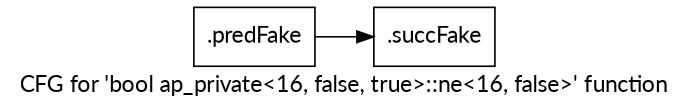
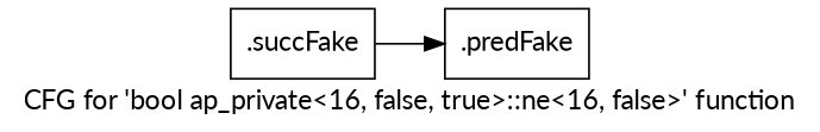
  digraph {
    label="CFG for 'bool ap_private\<16, false, true\>::ne\<16, false\>' function"
    rankdir=LR
    fontname=Lato
    node [shape=record fontname=Lato]
    n1 [label="{.predFake}"]
    n2 [filename="/mnt/xilinx/Vitis_HLS/2021.2/include/etc/ap_private.h" label="{.succFake}" linenumber=2294]
-   n1 -> n2 [execusionnum=0 filename="/mnt/xilinx/Vitis_HLS/2021.2/include/etc/ap_private.h" fontname=Lato]
+   n2 -> n1 [execusionnum=0 filename="/mnt/xilinx/Vitis_HLS/2021.2/include/etc/ap_private.h" fontname=Lato]
  }
